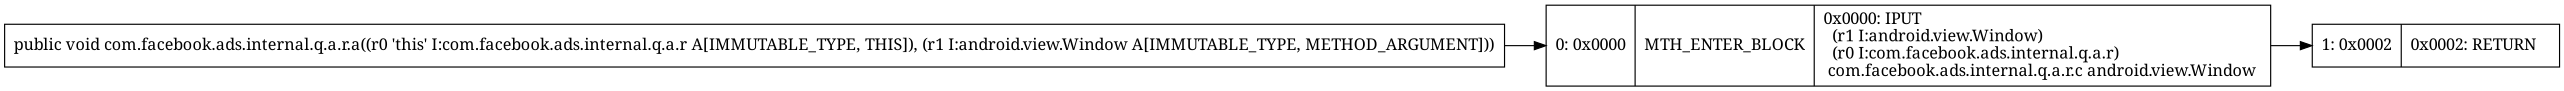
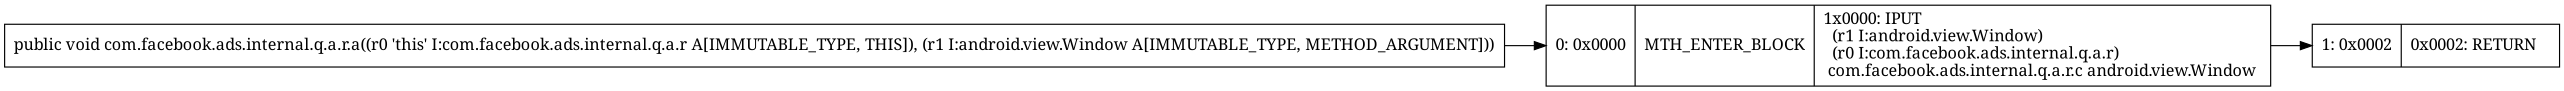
  digraph {
    rankdir=LR
    fontname="Noto Serif"
    node [shape=record fontname="Noto Serif"]
    edge [fontname="Noto Serif"]
-   n1 [label="{0\:\ 0x0000|MTH_ENTER_BLOCK\l|0x0000: IPUT  \l  (r1 I:android.view.Window)\l  (r0 I:com.facebook.ads.internal.q.a.r)\l com.facebook.ads.internal.q.a.r.c android.view.Window \l}"]
+   n1 [label="{0\:\ 0x0000|MTH_ENTER_BLOCK\l|1x0000: IPUT  \l  (r1 I:android.view.Window)\l  (r0 I:com.facebook.ads.internal.q.a.r)\l com.facebook.ads.internal.q.a.r.c android.view.Window \l}"]
    n2 [label="{1\:\ 0x0002|0x0002: RETURN   \l}"]
    n3 [label="{public void com.facebook.ads.internal.q.a.r.a((r0 'this' I:com.facebook.ads.internal.q.a.r A[IMMUTABLE_TYPE, THIS]), (r1 I:android.view.Window A[IMMUTABLE_TYPE, METHOD_ARGUMENT])) }"]
    n1 -> n2
    n3 -> n1
  }
